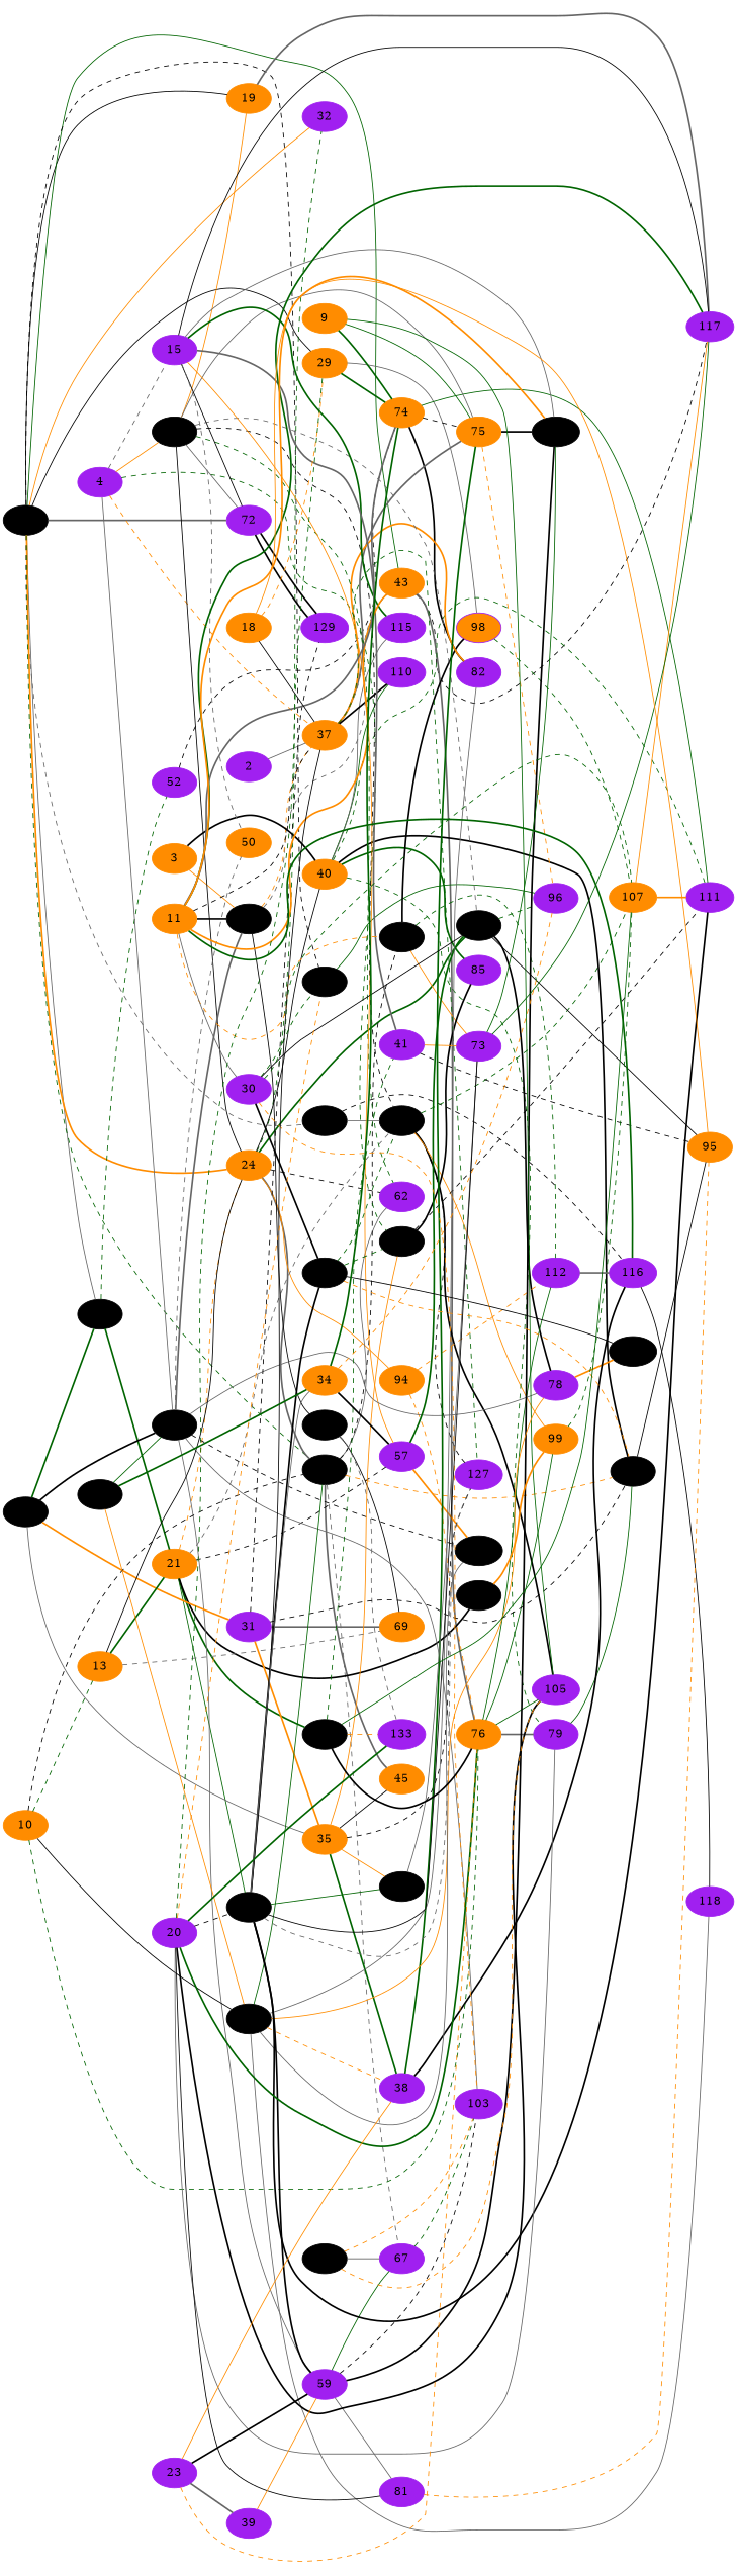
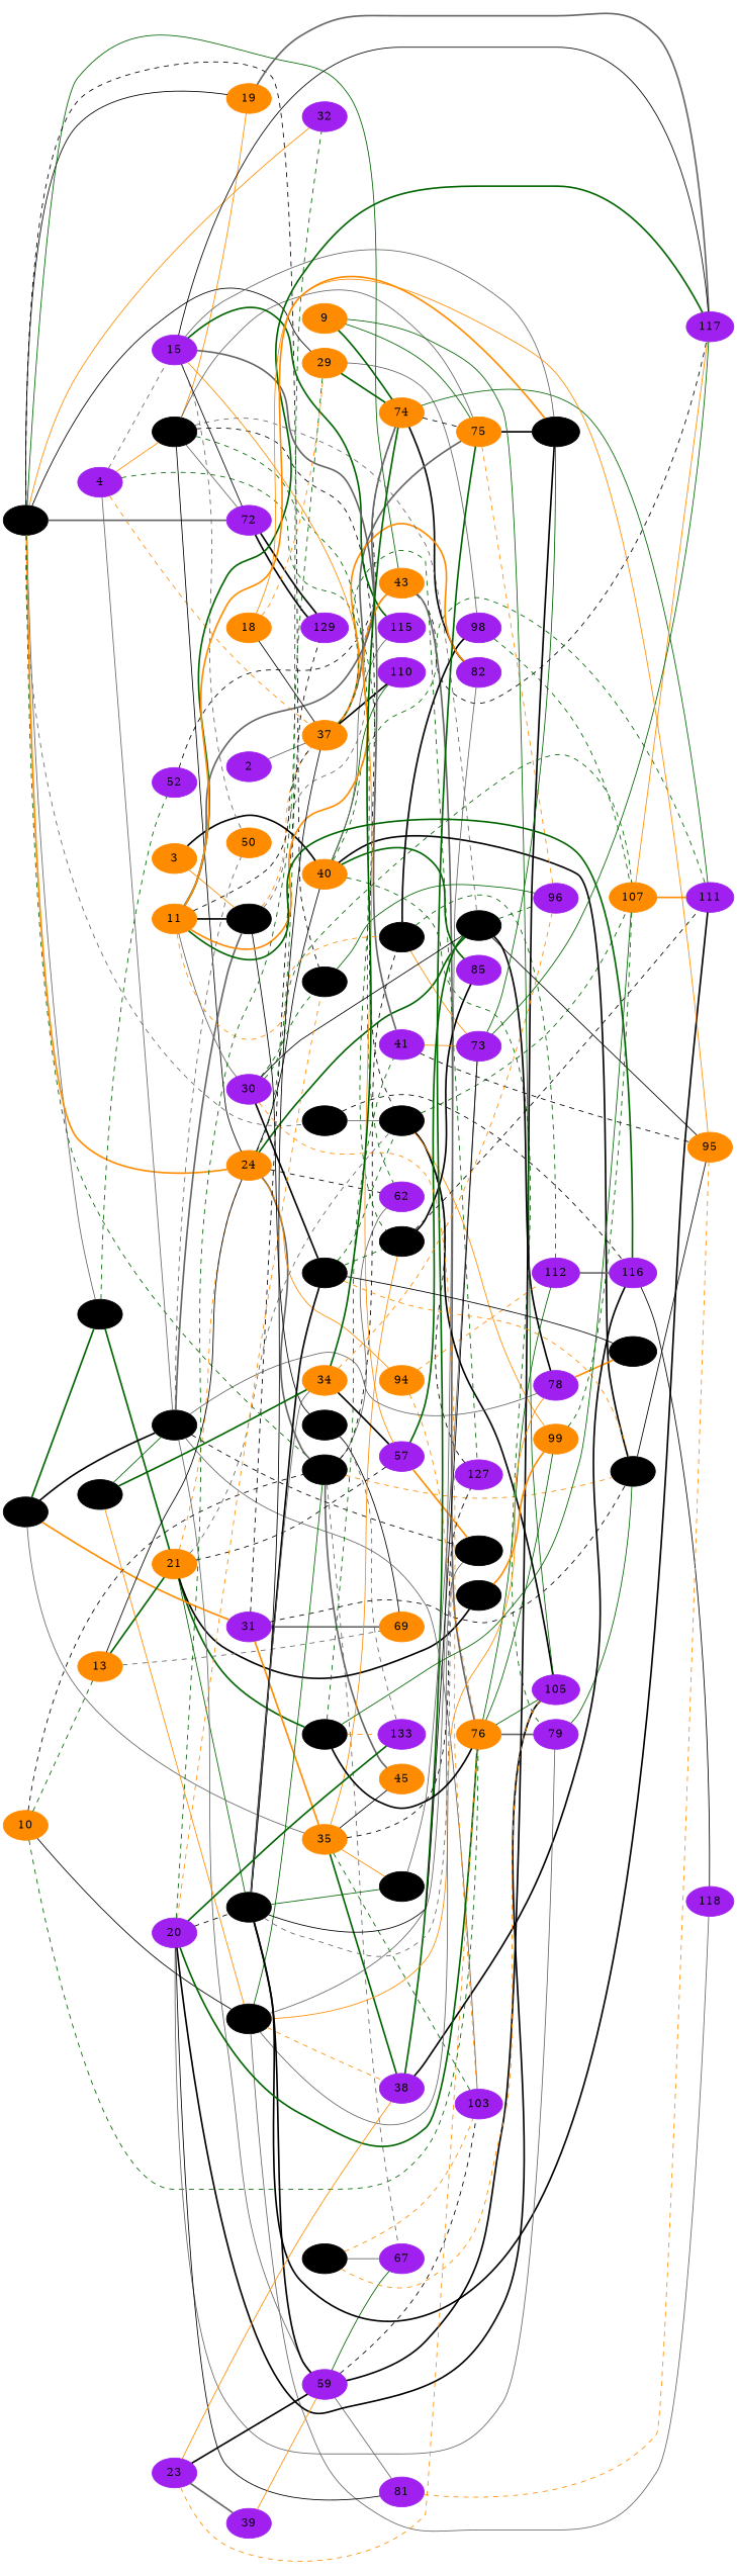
  graph {
    rankdir=LR
    node [color=purple style=filled]
    edge [color=black style=solid]
    1 [color=black super="+17"]
    7 [color=black super="+46"]
    12 [color=black]
    19 [color=darkorange super="+77"]
    24 [color=darkorange super="+51"]
    28 [color=black super="+80"]
    29 [color=darkorange super="+42"]
    32
    43 [color=darkorange super="+128"]
    72
    90 [color=black]
    54 [color=black super="+68"]
    116
    21 [color=darkorange super="+44"]
    52
    117 [super="+119"]
    40 [color=darkorange super="+88"]
    58 [color=black super="+64"]
    62 [super="+106"]
    94 [color=darkorange]
    55 [color=black]
    45 [color=darkorange]
    67
    83 [color=black]
    74 [color=darkorange super="+91"]
-   98 [fillcolor=darkorange]
+   98
    76 [color=darkorange super="+123"]
    129
    96
    37 [color=darkorange super="+126"]
    75 [color=darkorange super="+122"]
    82
    127 [super="+131"]
    110
    2
    22 [color=black super="+66"]
    63 [color=black]
    3 [color=darkorange]
    115
    79
    111 [super="+125"]
    85
    4 [super="+5"]
    6 [color=black super="+48"]
    15 [super="+27"]
    16 [color=black super="+100"]
    49 [color=black super="+92"]
    108 [color=black]
    41
    50 [color=darkorange]
    57 [super="+61"]
    59 [super="+70"]
    78 [super="+132"]
    101 [color=black]
    103
    105 [super="+124"]
    107 [color=darkorange super="+109"]
    99 [color=darkorange]
    95 [color=darkorange super="+113"]
    118
    8 [color=black]
    31 [super="+71"]
    35 [color=darkorange super="+84"]
    69 [color=darkorange]
    38 [super="+104"]
    53 [color=black]
    9 [color=darkorange]
    10 [color=darkorange]
    13 [color=darkorange]
    25 [color=black super="+93"]
    112 [super="+114"]
    11 [color=darkorange super="+47"]
    30 [super="+65"]
    36 [color=black super="+130"]
    73 [super="+87"]
    26 [color=black super="+86"]
    33 [color=black super="+120"]
    97 [color=black]
    14 [color=black]
    34 [color=darkorange super="+121"]
    81
    102 [color=black]
    18 [color=darkorange]
    20 [super="+56"]
    133
    23
    39
    60 [color=black]
    1 -- 7 [color=gray40 style=dashed]
    1 -- 12 [color=gray40]
    1 -- 19
    1 -- 24 [color=darkorange style=bold weight=2]
    1 -- 28 [color=darkgreen style=dashed]
    1 -- 29
    1 -- 32 [color=darkorange]
    1 -- 43 [color=darkgreen]
    1 -- 72 [color=gray40 style=bold]
    1 -- 90 [style=dashed]
    7 -- 54 [color=gray40]
    7 -- 116 [style=dashed]
    12 -- 21 [color=darkgreen style=bold]
    12 -- 52 [color=darkgreen style=dashed]
    19 -- 117 [color=gray40 style=bold]
    24 -- 28 [color=gray40 style=bold]
    24 -- 32 [color=darkgreen style=dashed]
    24 -- 40
    24 -- 58 [color=darkgreen style=bold]
    24 -- 62 [style=dashed]
    24 -- 94 [color=darkorange]
    28 -- 62 [color=gray40]
    28 -- 55 [style=dashed]
    28 -- 45 [color=gray40 style=bold]
    28 -- 67 [color=gray40 style=dashed]
    28 -- 83 [color=darkorange style=dashed]
    29 -- 74 [color=darkgreen style=bold]
    29 -- 98 [color=gray40]
    43 -- 117 [style=dashed]
    43 -- 76 [color=gray40 style=bold]
    72 -- 129 [style=bold]
    72 -- 129 [style=bold]
    90 -- 96 [color=darkgreen]
    54 -- 127 [style=dashed]
    54 -- 105 [style=bold]
    54 -- 107 [color=darkgreen style=dashed]
    54 -- 99 [color=darkorange]
    116 -- 118
    21 -- 24 [color=darkorange style=dashed]
    21 -- 54 [color=gray40 style=dashed]
    21 -- 57 [style=dashed]
    21 -- 26 [color=darkgreen]
    21 -- 33 [color=darkgreen style=bold]
    21 -- 97 [style=bold]
    52 -- 74 [style=dashed]
    40 -- 83 [style=bold]
    40 -- 110 [color=darkgreen]
    40 -- 115 [color=gray40]
    40 -- 79 [color=darkgreen style=dashed]
    40 -- 111 [color=darkgreen style=dashed]
    40 -- 85 [color=darkgreen style=bold]
    58 -- 96 [color=darkgreen style=dashed]
    58 -- 78 [style=bold]
    58 -- 95
    94 -- 76 [color=darkorange style=dashed]
    94 -- 112 [color=darkorange style=dashed]
    55 -- 98 [style=bold]
    55 -- 112 [color=darkgreen style=dashed]
    55 -- 73 [color=darkorange]
    83 -- 95
    74 -- 75 [style=dashed]
    74 -- 82 [style=bold]
    74 -- 111 [color=darkgreen]
    98 -- 107 [color=darkgreen style=dashed]
    76 -- 79 [color=gray40 style=bold]
    76 -- 105 [color=darkgreen]
    76 -- 99 [color=darkgreen]
    76 -- 112 [color=darkgreen]
    37 -- 43 [color=gray40 style=dashed]
    37 -- 75 [color=gray40 style=bold]
    37 -- 82 [color=darkorange style=bold]
    37 -- 127 [color=darkgreen style=dashed]
    37 -- 110 [style=bold]
    75 -- 96 [color=darkorange style=dashed]
    75 -- 108 [style=bold]
    2 -- 37 [color=gray40]
    22 -- 43 [color=gray40 style=dashed]
    22 -- 37 [color=darkorange style=dashed]
    22 -- 63
    63 -- 69
    63 -- 133 [color=gray40 style=dashed]
    3 -- 40 [style=bold]
    3 -- 22 [color=darkorange]
    79 -- 83 [color=darkgreen]
    4 -- 37 [color=darkorange style=dashed]
    4 -- 6 [color=darkorange]
    4 -- 15 [color=gray40 style=dashed]
    4 -- 16 [color=gray40]
    4 -- 49 [color=darkgreen style=dashed]
    6 -- 19 [color=darkorange]
    6 -- 24
    6 -- 72 [color=gray40]
    6 -- 54 [style=dashed]
    6 -- 58 [color=gray40 style=dashed]
    6 -- 62 [color=darkgreen style=dashed]
    6 -- 75 [color=gray40]
    15 -- 72
    15 -- 117
    15 -- 115 [color=darkgreen style=bold]
    15 -- 108 [color=gray40]
    15 -- 41 [color=gray40 style=bold]
    15 -- 50 [color=gray40 style=dashed]
    15 -- 57 [color=darkorange]
    16 -- 22 [color=gray40 style=bold]
    16 -- 50 [color=gray40 style=dashed]
    16 -- 59 [color=gray40]
    16 -- 78 [color=gray40]
    16 -- 101 [style=dashed]
    16 -- 103 [color=gray40]
    49 -- 111 [style=dashed]
    49 -- 85 [style=bold]
    41 -- 95 [style=dashed]
    41 -- 73 [color=darkorange]
    57 -- 58 [color=darkgreen style=bold]
    57 -- 101 [color=darkorange style=bold]
    59 -- 67 [color=darkgreen]
    59 -- 108 [style=bold]
    59 -- 103 [style=dashed]
    59 -- 81 [color=gray40]
    78 -- 102 [color=darkorange style=bold]
    107 -- 117 [color=darkorange]
    107 -- 111 [color=darkorange style=bold]
    99 -- 107 [color=darkgreen style=dashed]
    8 -- 12 [color=darkgreen style=bold]
    8 -- 16 [style=bold]
    8 -- 31 [color=darkorange style=bold]
    8 -- 35 [color=gray40]
    31 -- 83 [style=dashed]
    31 -- 129 [style=dashed]
    31 -- 35 [color=darkorange style=bold]
    31 -- 69 [color=gray40 style=bold]
    35 -- 45
    35 -- 127 [style=dashed]
    35 -- 49 [color=darkorange]
-   67 -- 103 [color=darkgreen style=dashed]
+   35 -- 103 [color=darkgreen style=dashed]
    35 -- 38 [color=darkgreen style=bold]
    35 -- 53 [color=darkorange]
    38 -- 116 [style=bold]
    38 -- 75 [color=darkgreen style=bold]
    53 -- 73 [color=gray40]
    9 -- 74 [color=darkgreen style=bold]
    9 -- 75 [color=darkgreen]
    9 -- 105 [color=darkgreen]
    10 -- 28 [style=dashed]
    10 -- 76 [color=darkgreen style=dashed]
    10 -- 13 [color=darkgreen style=dashed]
    10 -- 25
    13 -- 24
    13 -- 21 [color=darkgreen style=bold]
    13 -- 69 [color=gray40 style=dashed]
    25 -- 28 [color=darkgreen]
    25 -- 82 [color=gray40]
    25 -- 78 [color=darkorange]
    25 -- 101 [color=gray40]
    25 -- 118 [color=gray40]
    25 -- 38 [color=darkorange style=dashed]
    112 -- 116 [color=gray40 style=bold]
    11 -- 43 [color=darkorange style=bold]
    11 -- 116 [color=darkgreen style=bold]
    11 -- 117 [color=darkgreen style=bold]
    11 -- 55 [color=darkorange style=dashed]
    11 -- 74 [color=gray40 style=bold]
    11 -- 37 [style=dashed]
    11 -- 22 [style=bold]
    11 -- 108 [color=darkorange style=bold]
    11 -- 30 [color=gray40]
    30 -- 90 [color=darkgreen style=dashed]
    30 -- 58
    30 -- 103 [color=darkorange style=dashed]
    30 -- 107 [color=darkgreen style=dashed]
    30 -- 36 [style=bold]
    36 -- 54 [color=darkgreen style=dashed]
    36 -- 83 [color=darkorange style=dashed]
    36 -- 49 [color=darkgreen style=dashed]
    36 -- 102
    73 -- 117 [color=darkgreen]
    73 -- 108 [color=darkgreen]
    26 -- 37
    26 -- 127 [color=gray40 style=dashed]
    26 -- 111 [style=bold]
    26 -- 59 [style=bold]
    26 -- 53 [color=darkgreen]
    26 -- 36 [style=bold]
    26 -- 73
    26 -- 34 [color=gray40]
    33 -- 76 [style=bold]
    33 -- 41 [color=darkgreen style=dashed]
    33 -- 107 [color=darkgreen]
    33 -- 133 [color=darkorange style=dashed]
    97 -- 99 [color=darkorange style=bold]
    14 -- 16 [color=darkgreen]
    14 -- 25 [color=darkorange]
    14 -- 34 [color=darkgreen style=bold]
    34 -- 74 [color=darkgreen style=bold]
    34 -- 96 [color=darkorange style=dashed]
    34 -- 57 [style=bold]
    81 -- 95 [color=darkorange style=dashed]
    18 -- 29 [color=darkorange style=dashed]
    18 -- 37
    18 -- 95 [color=darkorange]
    20 -- 29 [color=darkgreen style=dashed]
    20 -- 90 [color=darkorange style=dashed]
    20 -- 76 [color=darkgreen style=bold]
    20 -- 79 [color=gray40]
    20 -- 105 [style=bold]
    20 -- 26 [style=dashed]
    20 -- 81
    20 -- 133 [color=darkgreen style=bold]
    23 -- 76 [color=darkorange style=dashed]
    23 -- 59 [style=bold]
    23 -- 38 [color=darkorange]
    23 -- 39 [color=gray40 style=bold]
    39 -- 59 [color=darkorange]
    60 -- 67 [color=gray40]
    60 -- 103 [color=darkorange style=dashed]
    60 -- 105 [color=darkorange style=dashed]
  }
